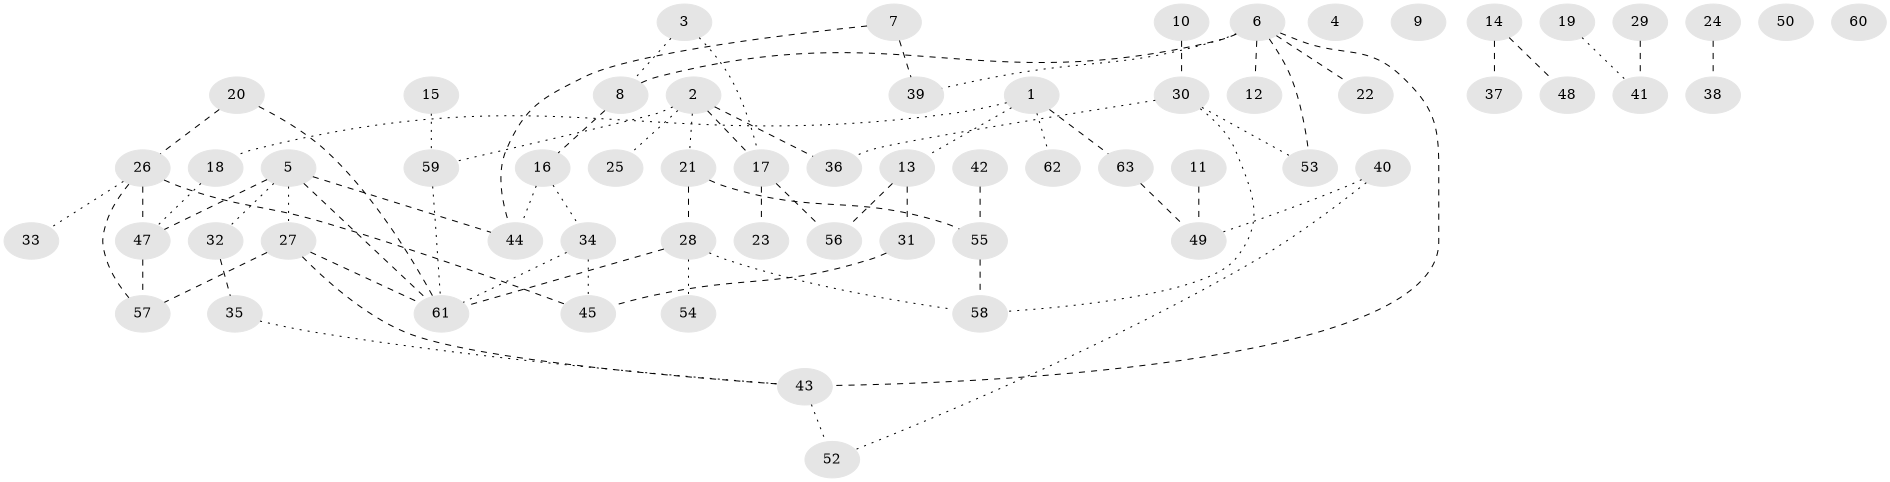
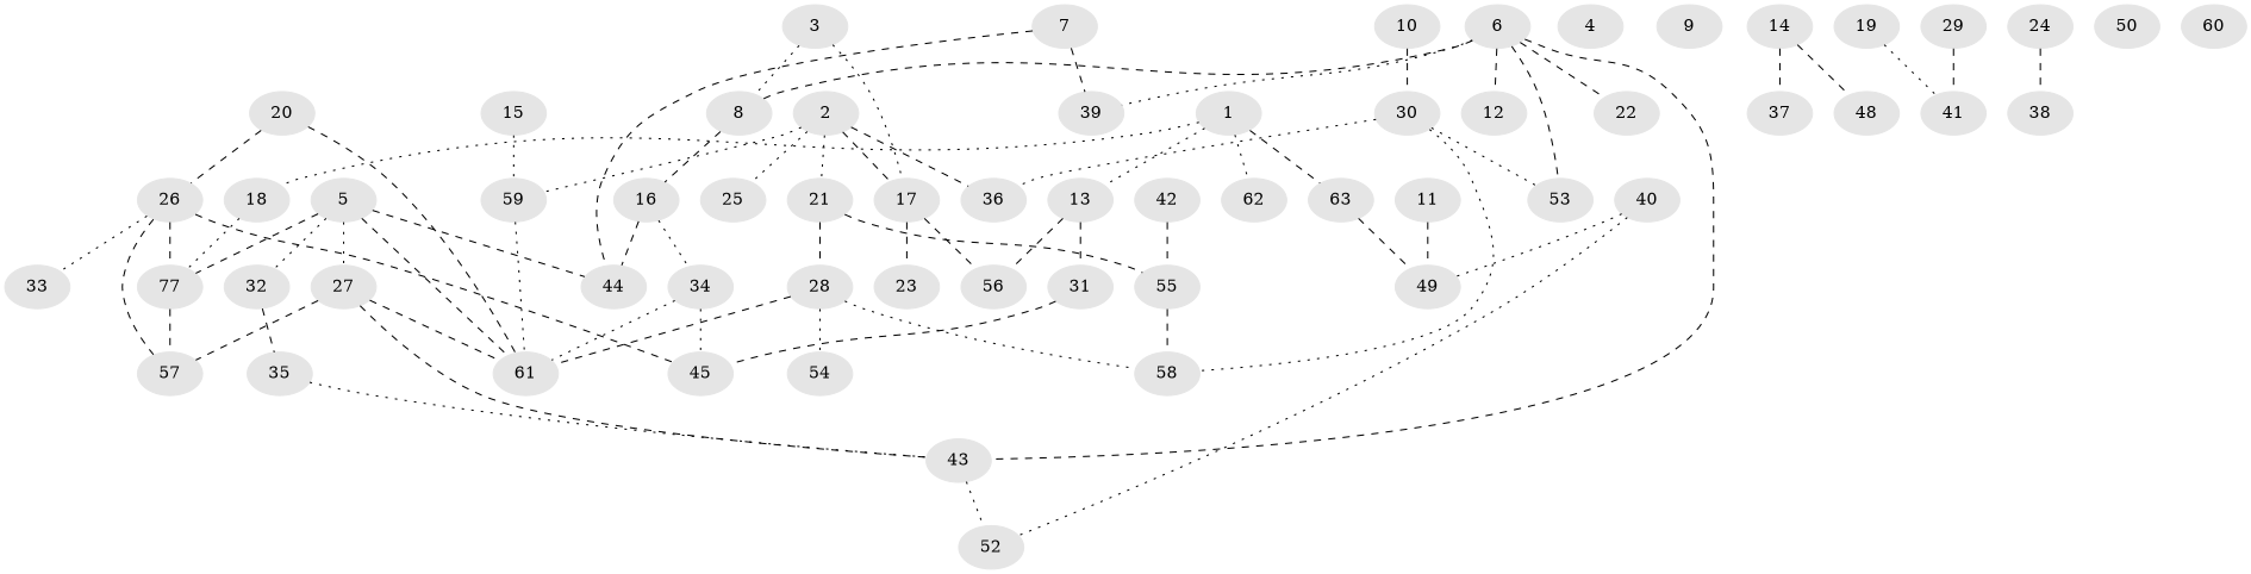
  graph {
    node [color=gray90 style=filled]
    edge [style=dashed]
    1
    13
    18
    62
    63
    31
    56
-   47
+   47 [label=77]
    49
    2
    17
    21
    25
    36
    59
    23
    28
    55
    61
    3
    8
    16
    4
    5
    27
    32
    44
    43
    57
    35
    6
    12
    22
    39
    53
    52
    7
    34
    9
    10
    30
    58
    11
    45
    14
    37
    48
    15
    19
    41
    20
    26
    33
    54
    24
    38
    29
    40
    42
    50
    60
    1 -- 13 [style=dotted]
    1 -- 18 [style=dotted]
    1 -- 62 [style=dotted]
    1 -- 63
    13 -- 31
    13 -- 56
    18 -- 47 [style=dotted]
    63 -- 49
    31 -- 45
    47 -- 57
    2 -- 17
    2 -- 21 [style=dotted]
    2 -- 25 [style=dotted]
    2 -- 36
    2 -- 59 [style=dotted]
    17 -- 56
    17 -- 23
    21 -- 28
    21 -- 55
    59 -- 61 [style=dotted]
    28 -- 61
    28 -- 58 [style=dotted]
    28 -- 54 [style=dotted]
    55 -- 58
    3 -- 17 [style=dotted]
    3 -- 8 [style=dotted]
    8 -- 16
-   16 -- 44 [style=dotted]
+   16 -- 44
    16 -- 34 [style=dotted]
    5 -- 47
    5 -- 61
    5 -- 27 [style=dotted]
    5 -- 32 [style=dotted]
    5 -- 44
    27 -- 61
    27 -- 43
    27 -- 57
    32 -- 35
    43 -- 52 [style=dotted]
    35 -- 43 [style=dotted]
    6 -- 8
    6 -- 43
    6 -- 12
    6 -- 22
    6 -- 39 [style=dotted]
    6 -- 53
    7 -- 44
    7 -- 39
    34 -- 61 [style=dotted]
    34 -- 45 [style=dotted]
    10 -- 30
    30 -- 36 [style=dotted]
    30 -- 53 [style=dotted]
    30 -- 58 [style=dotted]
    11 -- 49
    14 -- 37
    14 -- 48
    15 -- 59 [style=dotted]
    19 -- 41 [style=dotted]
    20 -- 61
    20 -- 26
    26 -- 47
    26 -- 57
    26 -- 45
    26 -- 33 [style=dotted]
    24 -- 38
    29 -- 41
    40 -- 49 [style=dotted]
    40 -- 52 [style=dotted]
    42 -- 55
  }
